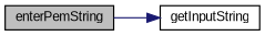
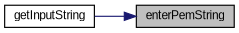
  digraph {
    rankdir=LR
    fontname="Liberation Sans"
    node [color=black fontname="Liberation Sans" fontsize=10 shape=record style=filled]
    n1 [fillcolor=grey75 fontcolor=black height=0.2 label=enterPemString width=0.4]
    n2 [fillcolor=white height=0.2 label=getInputString width=0.4]
-   n1 -> n2 [color=midnightblue fontname="Liberation Sans" fontsize=10 labelfontname=Helvetica labelfontsize=10 style=solid]
+   n2 -> n1 [color=midnightblue fontname="Liberation Sans" fontsize=10 labelfontname=Helvetica labelfontsize=10 style=solid]
  }
